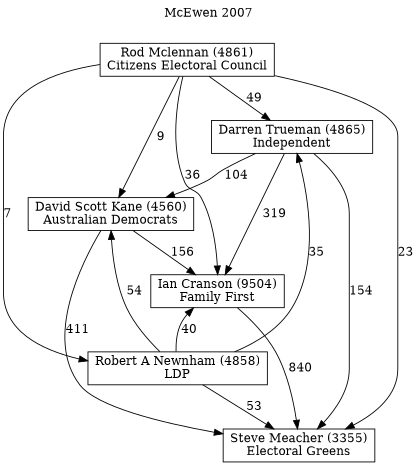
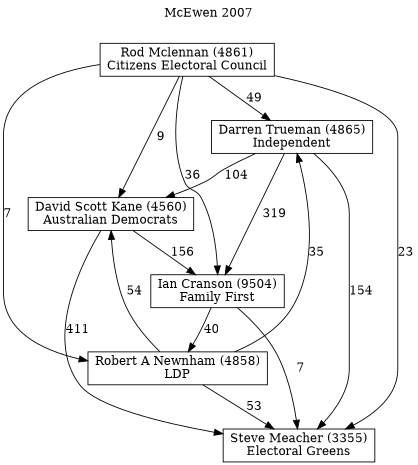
  digraph {
    label="McEwen 2007"
    labelloc=t
    mclimit=10
    node [shape=box]
    n1 [label="Darren Trueman (4865)\nIndependent"]
    n2 [label="David Scott Kane (4560)\nAustralian Democrats"]
    n3 [label="Ian Cranson (9504)\nFamily First"]
    n4 [label="Steve Meacher (3355)\nElectoral Greens"]
    n5 [label="Robert A Newnham (4858)\nLDP"]
    n6 [label="Rod Mclennan (4861)\nCitizens Electoral Council"]
    n1 -> n2 [label=104]
    n1 -> n3 [label=319]
    n1 -> n4 [label=154]
    n2 -> n3 [label=156]
    n2 -> n4 [label=411]
-   n3 -> n4 [label=840]
+   n3 -> n4 [label=7]
    n5 -> n1 [label=35]
    n5 -> n2 [label=54]
-   n5 -> n3 [label=40]
+   n3 -> n5 [label=40]
    n5 -> n4 [label=53]
    n6 -> n1 [label=49]
    n6 -> n2 [label=9]
    n6 -> n3 [label=36]
    n6 -> n4 [label=23]
    n6 -> n5 [label=7]
  }
